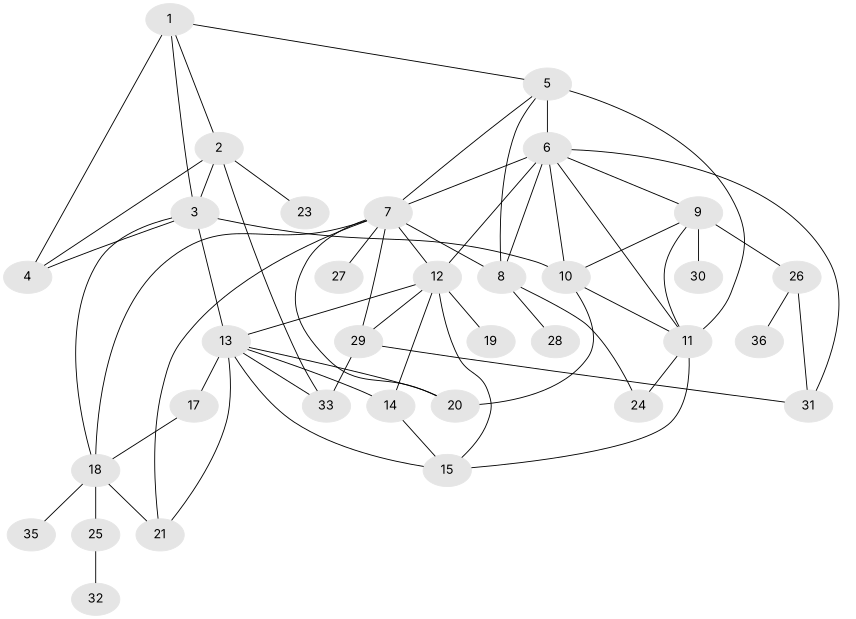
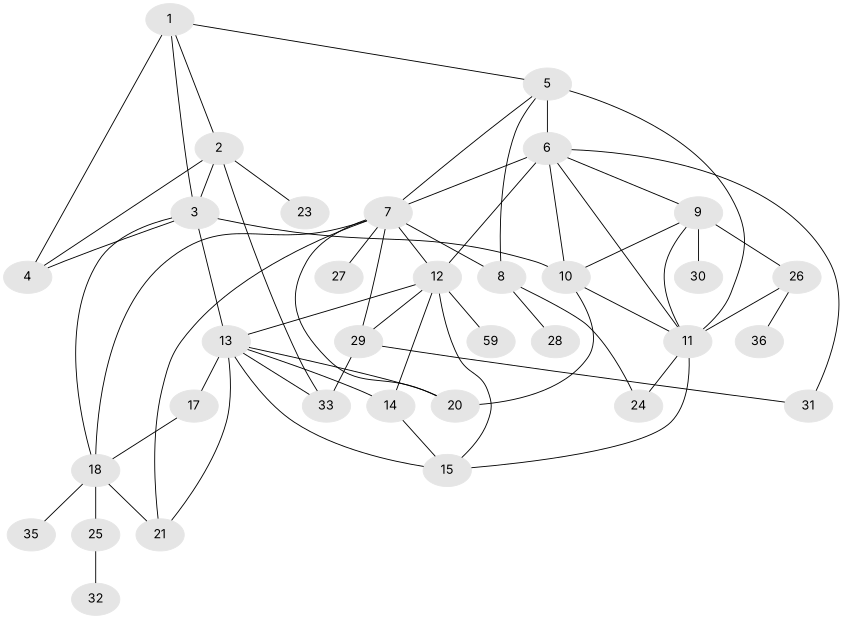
  graph {
    fontname=Inter
    node [color=gray90 fontname=Inter style=filled]
    edge [fontname=Inter weight=1.0]
    1
    2
    3
    4
    5
    23
    33
    10
    13
    18
    6
    7
    8
    11
    20
    21
    15
    14
    17
    25
    35
    9
    12
    31
    27
    29
    24
    28
    26
    30
-   19
+   19 [label=59]
    36
    32
    1 -- 2
    1 -- 3
    1 -- 4 [weight=2.0]
    1 -- 5
    2 -- 3
    2 -- 4
    2 -- 23
    2 -- 33
    3 -- 4
    3 -- 10 [weight=3.0]
    3 -- 13
    3 -- 18
    5 -- 6 [weight=3.0]
    5 -- 7
    5 -- 8
    5 -- 11
    10 -- 11
    10 -- 20
    13 -- 33
    13 -- 20 [weight=4.0]
    13 -- 21
    13 -- 15
    13 -- 14
    13 -- 17
    18 -- 21
    18 -- 25
    18 -- 35
    6 -- 10
    6 -- 7
-   6 -- 8
    6 -- 11
    6 -- 9
    6 -- 12
    6 -- 31
    7 -- 18
    7 -- 8
    7 -- 20
    7 -- 21
    7 -- 12
    7 -- 27
    7 -- 29 [weight=4.0]
    8 -- 24
    8 -- 28 [weight=3.0]
    11 -- 15
    11 -- 24
    14 -- 15
    17 -- 18 [weight=2.0]
    25 -- 32
    9 -- 10
    9 -- 11
    9 -- 26
    9 -- 30 [weight=4.0]
    12 -- 13
    12 -- 15
    12 -- 14
    12 -- 29
    12 -- 19
    29 -- 33
    29 -- 31
-   26 -- 31
+   26 -- 11
    26 -- 36
  }
